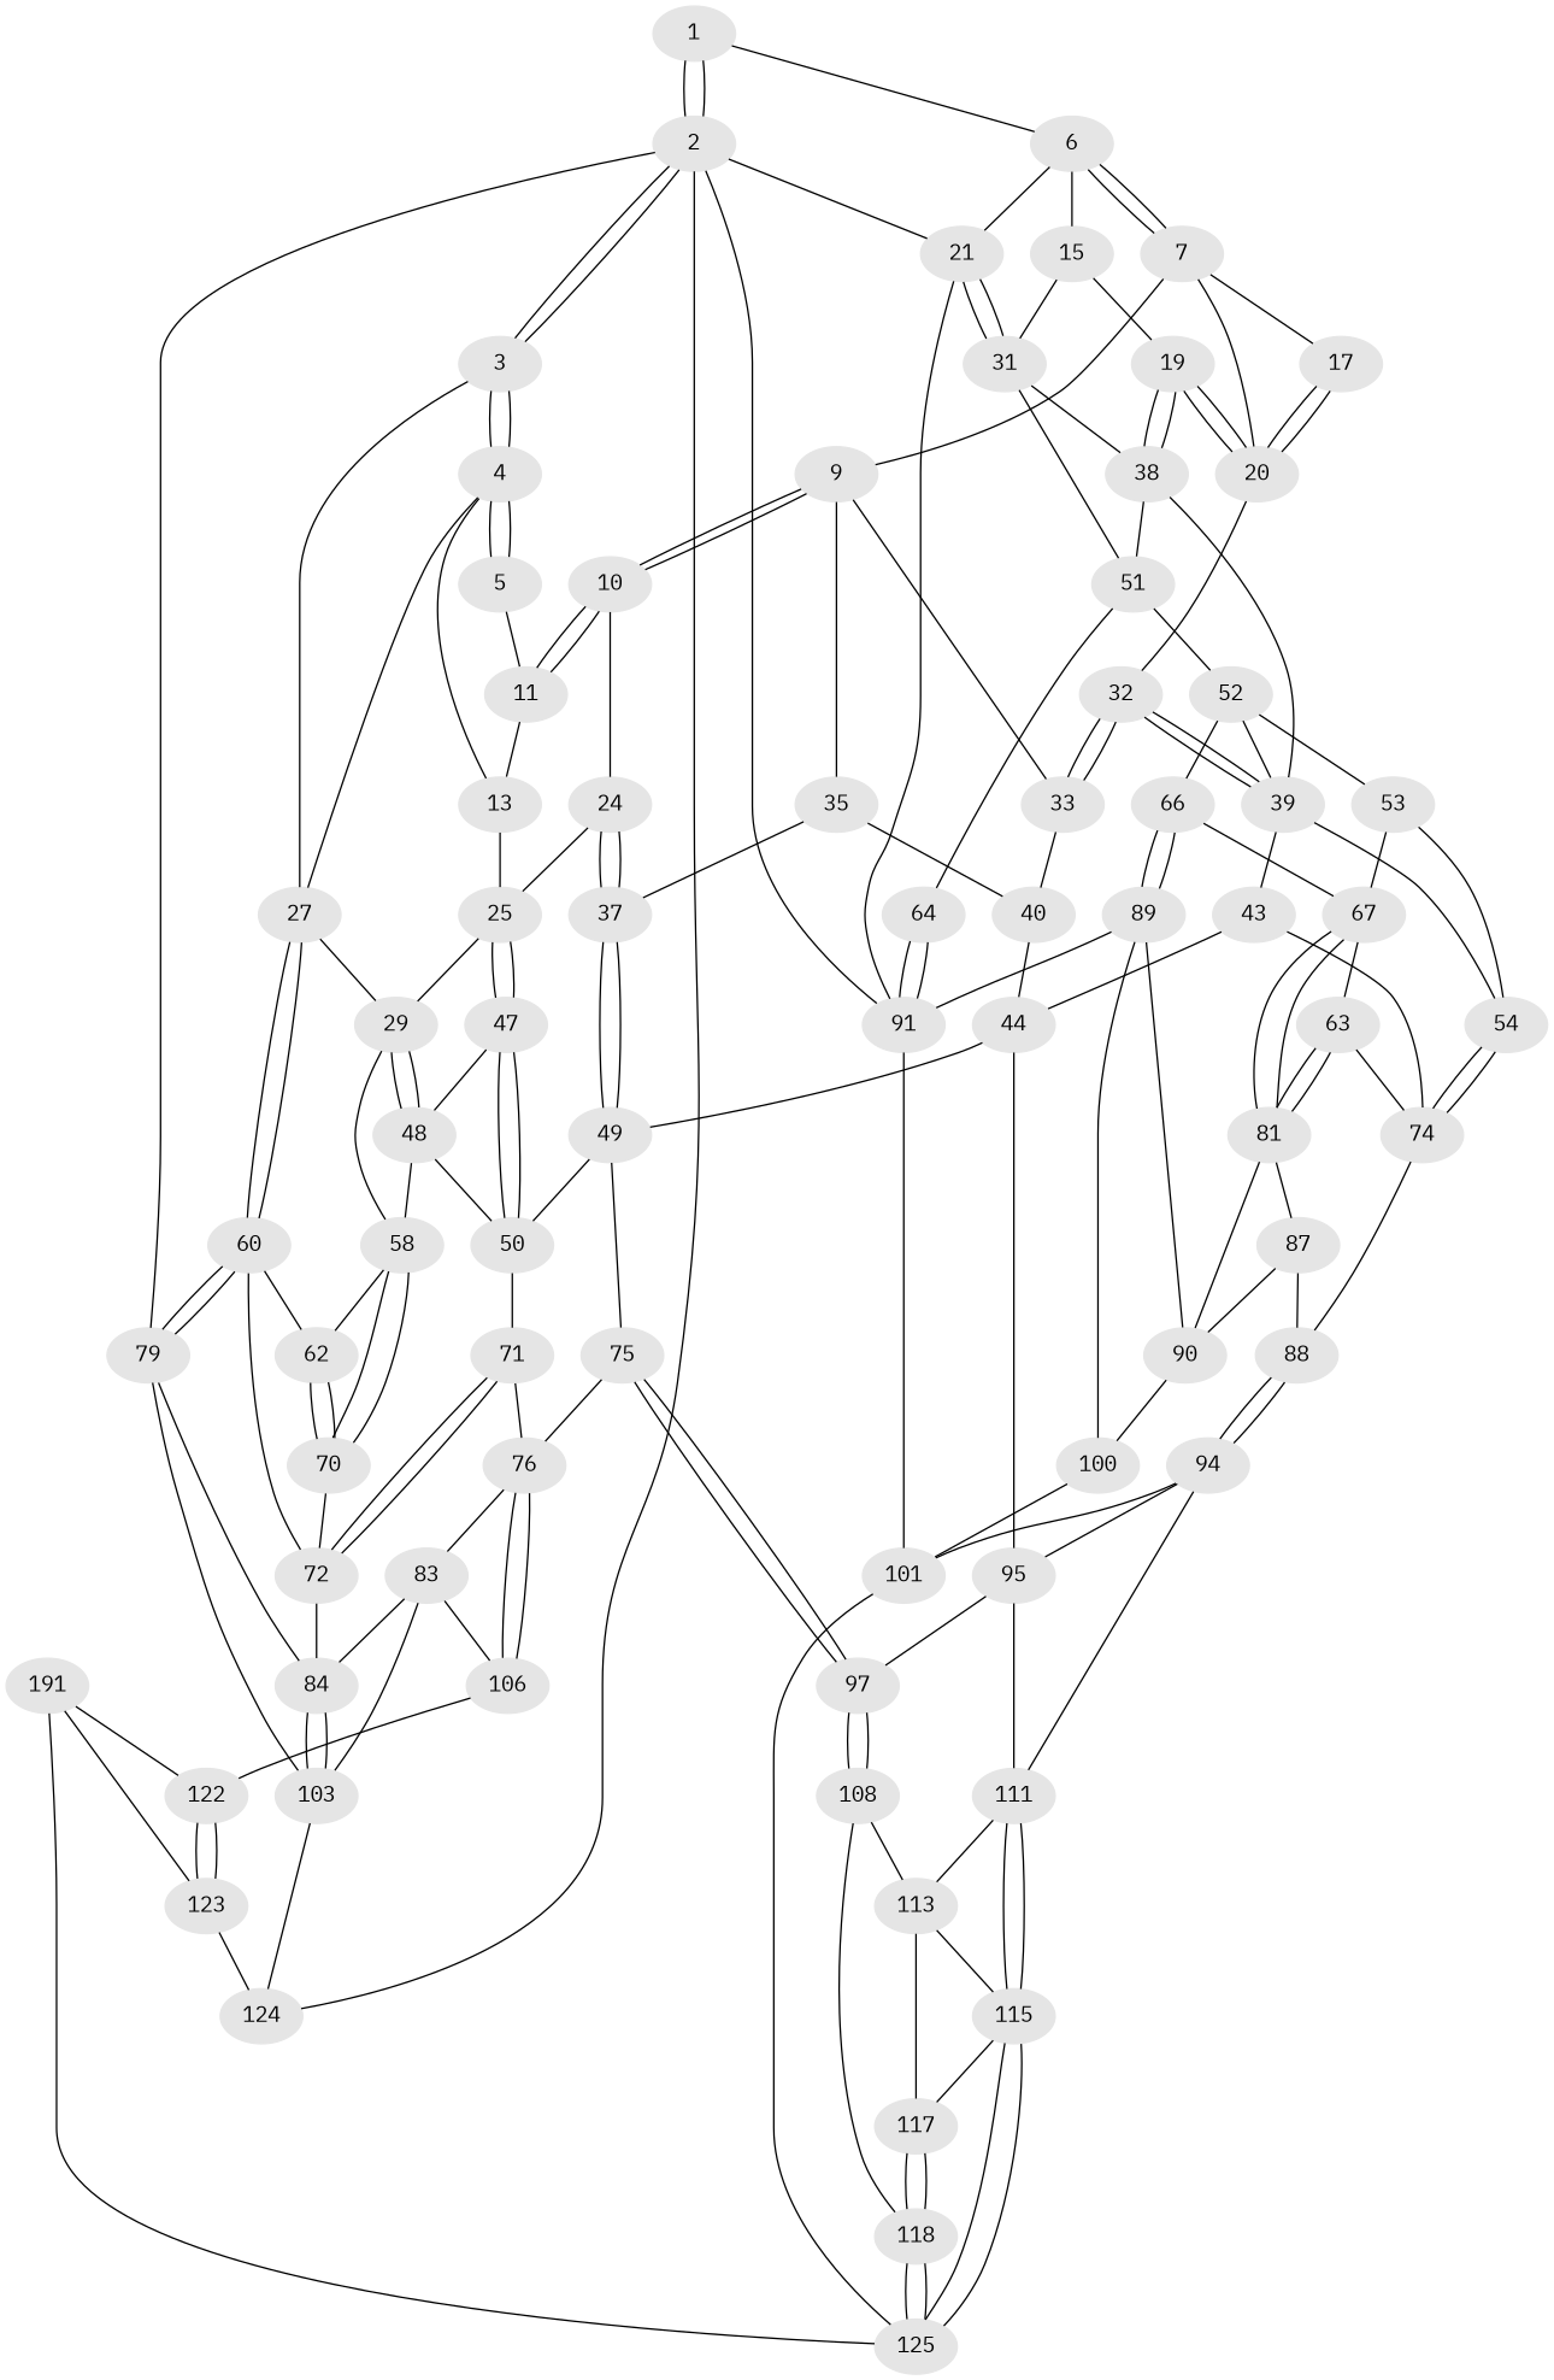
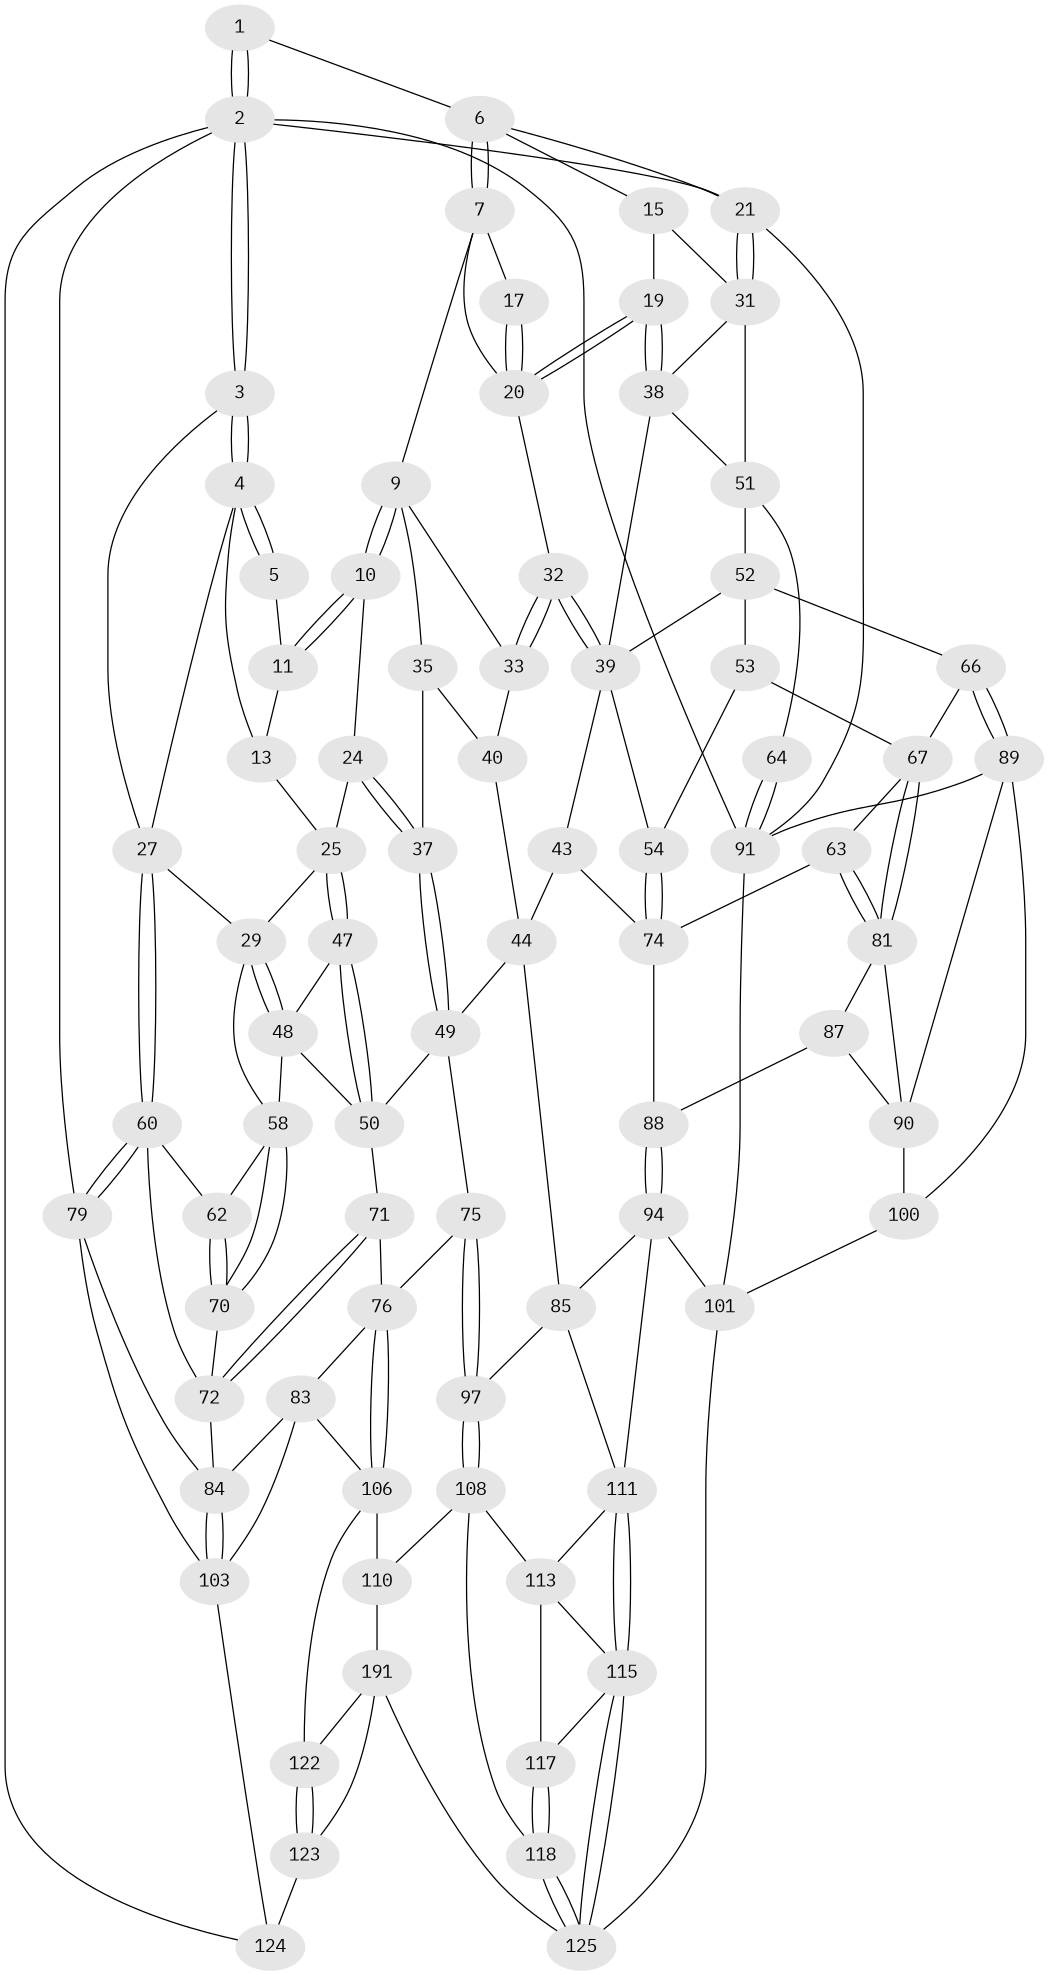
  graph {
    fontname="IBM Plex Mono"
    node [color=gray90 fontname="IBM Plex Mono" style=filled]
    edge [fontname="IBM Plex Mono"]
    2 [super="+80"]
    1
    6 [super="+16"]
    3
    21
    79 [super="+98"]
    91 [super="+93"]
    124 [super="+128"]
    7 [super="+8"]
    15 [super="+18"]
    4 [super="+14"]
    27 [super="+28"]
    31 [super="+45"]
    84 [super="+85"]
    103 [super="+104"]
    101 [super="+126"]
    5
    13
    29 [super="+30"]
    60 [super="+61"]
    11 [super="+12"]
    25 [super="+26"]
    9 [super="+34"]
    17
    20 [super="+22"]
    19
    10 [super="+23"]
    33
    35 [super="+36"]
    32
    24
    40 [super="+41"]
    37
    47
    38 [super="+46"]
    51 [super="+63"]
    39 [super="+42"]
    49 [super="+56"]
    48 [super="+57"]
    58 [super="+59"]
    50 [super="+69"]
    62
    72 [super="+82"]
    70
    52 [super="+65"]
    64
    43
    54
    44 [super="+55"]
    75
    74 [super="+78"]
-   95 [super="+96"]
+   95 [super="+96" label=85]
    88
    97
    111 [super="+112"]
    71
    76 [super="+77"]
    53
    66
    67 [super="+68"]
    89 [super="+92"]
    n62 [label=63]
    81 [super="+86"]
    90 [super="+99"]
    100
    87
    83 [super="+105"]
    106 [super="+107"]
    94 [super="+102"]
    108 [super="+109"]
+   110 [super="+120"]
    122
    125 [super="+127"]
    113 [super="+114"]
    115 [super="+116"]
    118 [super="+119"]
    n77 [label=191 super="+129"]
    123 [super="+130"]
    117
    2 -- 3
    2 -- 3
    2 -- 21
    2 -- 79
    2 -- 91
    2 -- 124
    1 -- 2
    1 -- 2
    1 -- 6
    6 -- 21
    6 -- 7
    6 -- 7
    6 -- 15
    3 -- 4
    3 -- 4
    3 -- 27
    21 -- 91
    21 -- 31
    21 -- 31
    79 -- 84
    79 -- 103
    91 -- 101
    7 -- 9
    7 -- 17
    7 -- 20
    15 -- 31
    15 -- 19
    4 -- 27
    4 -- 5
    4 -- 5
    4 -- 13
    27 -- 29
    27 -- 60
    27 -- 60
    31 -- 38
    31 -- 51
    84 -- 103
    84 -- 103
    103 -- 124
    101 -- 125
    5 -- 11
    13 -- 25
    29 -- 48
    29 -- 48
    29 -- 58
    60 -- 79
    60 -- 79
    60 -- 62
    60 -- 72
    11 -- 13
    25 -- 29
    25 -- 47
    25 -- 47
    9 -- 10
    9 -- 10
    9 -- 33
    9 -- 35
    17 -- 20
    17 -- 20
    20 -- 32
    19 -- 20
    19 -- 20
    19 -- 38
    19 -- 38
    10 -- 11 [weight=2]
    10 -- 11
    10 -- 24
    33 -- 40
    35 -- 40 [weight=2]
    35 -- 37
    32 -- 33
    32 -- 33
    32 -- 39
    32 -- 39
    24 -- 25
    24 -- 37
    24 -- 37
    40 -- 44
    37 -- 49
    37 -- 49
    47 -- 48
    47 -- 50
    47 -- 50
    38 -- 51
    38 -- 39
    51 -- 52
    51 -- 64
    39 -- 43
    39 -- 54
    49 -- 50
    49 -- 75
    48 -- 58
    48 -- 50
    58 -- 62
    58 -- 70
    58 -- 70
    50 -- 71
    62 -- 70
    62 -- 70
    72 -- 84
    70 -- 72
    52 -- 39
    52 -- 53
    52 -- 66
    64 -- 91
    64 -- 91
    43 -- 44
    43 -- 74
    54 -- 74
    54 -- 74
    44 -- 49
    44 -- 95
    75 -- 97
    75 -- 97
    75 -- 76
    74 -- 88
    95 -- 97
    95 -- 111
    88 -- 94
    88 -- 94
    97 -- 108
    97 -- 108
    111 -- 113
    111 -- 115
    111 -- 115
    71 -- 72
    71 -- 72
    71 -- 76
    76 -- 83
    76 -- 106
    76 -- 106
    53 -- 54
    53 -- 67
    66 -- 67
    66 -- 89
    66 -- 89
    67 -- n62
    67 -- 81
    67 -- 81
    89 -- 91
    89 -- 90
    89 -- 100
    n62 -- 74
    n62 -- 81
    n62 -- 81
    81 -- 90
    81 -- 87
    90 -- 100
    100 -- 101
    87 -- 88
    87 -- 90
    83 -- 84
    83 -- 103
    83 -- 106
+   106 -- 110
    106 -- 122
    94 -- 101
    94 -- 95
    94 -- 111
+   108 -- 110
    108 -- 113
    108 -- 118
+   110 -- n77
    122 -- 123
    122 -- 123
    113 -- 115
    113 -- 117
    115 -- 125
    115 -- 125
    115 -- 117
    118 -- 125
    118 -- 125
    n77 -- 122
    n77 -- 125
    n77 -- 123
    123 -- 124 [weight=2]
    117 -- 118
    117 -- 118
  }
